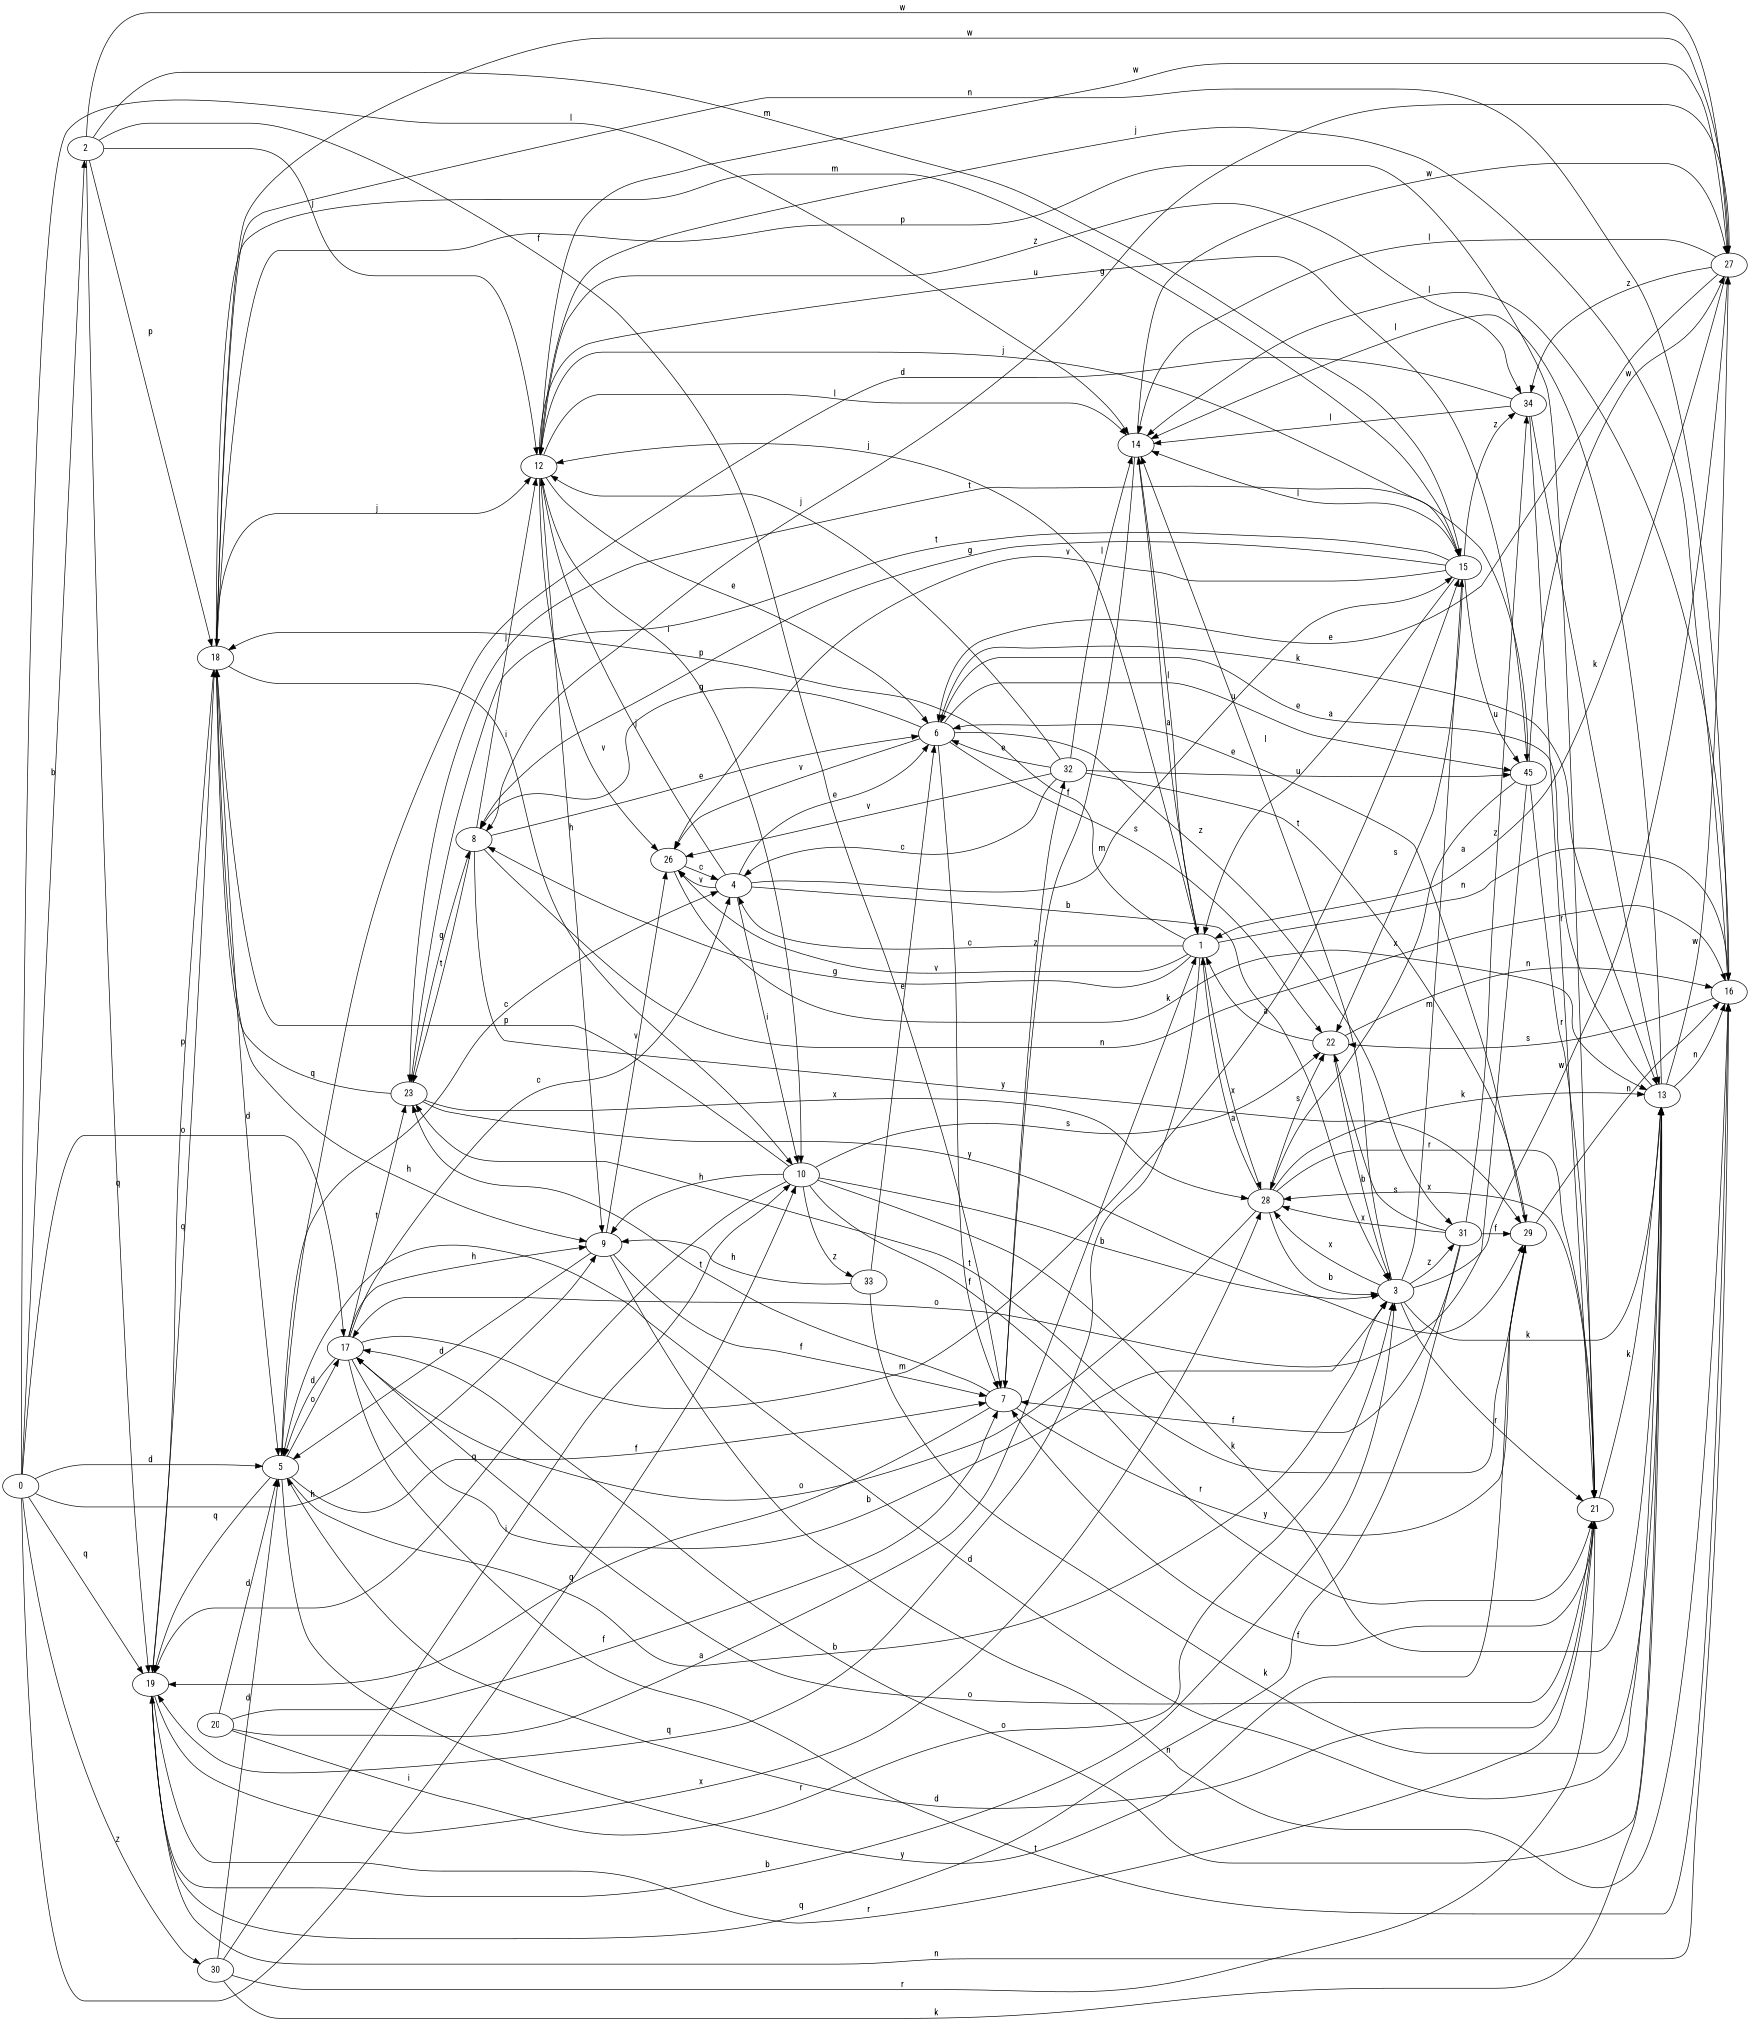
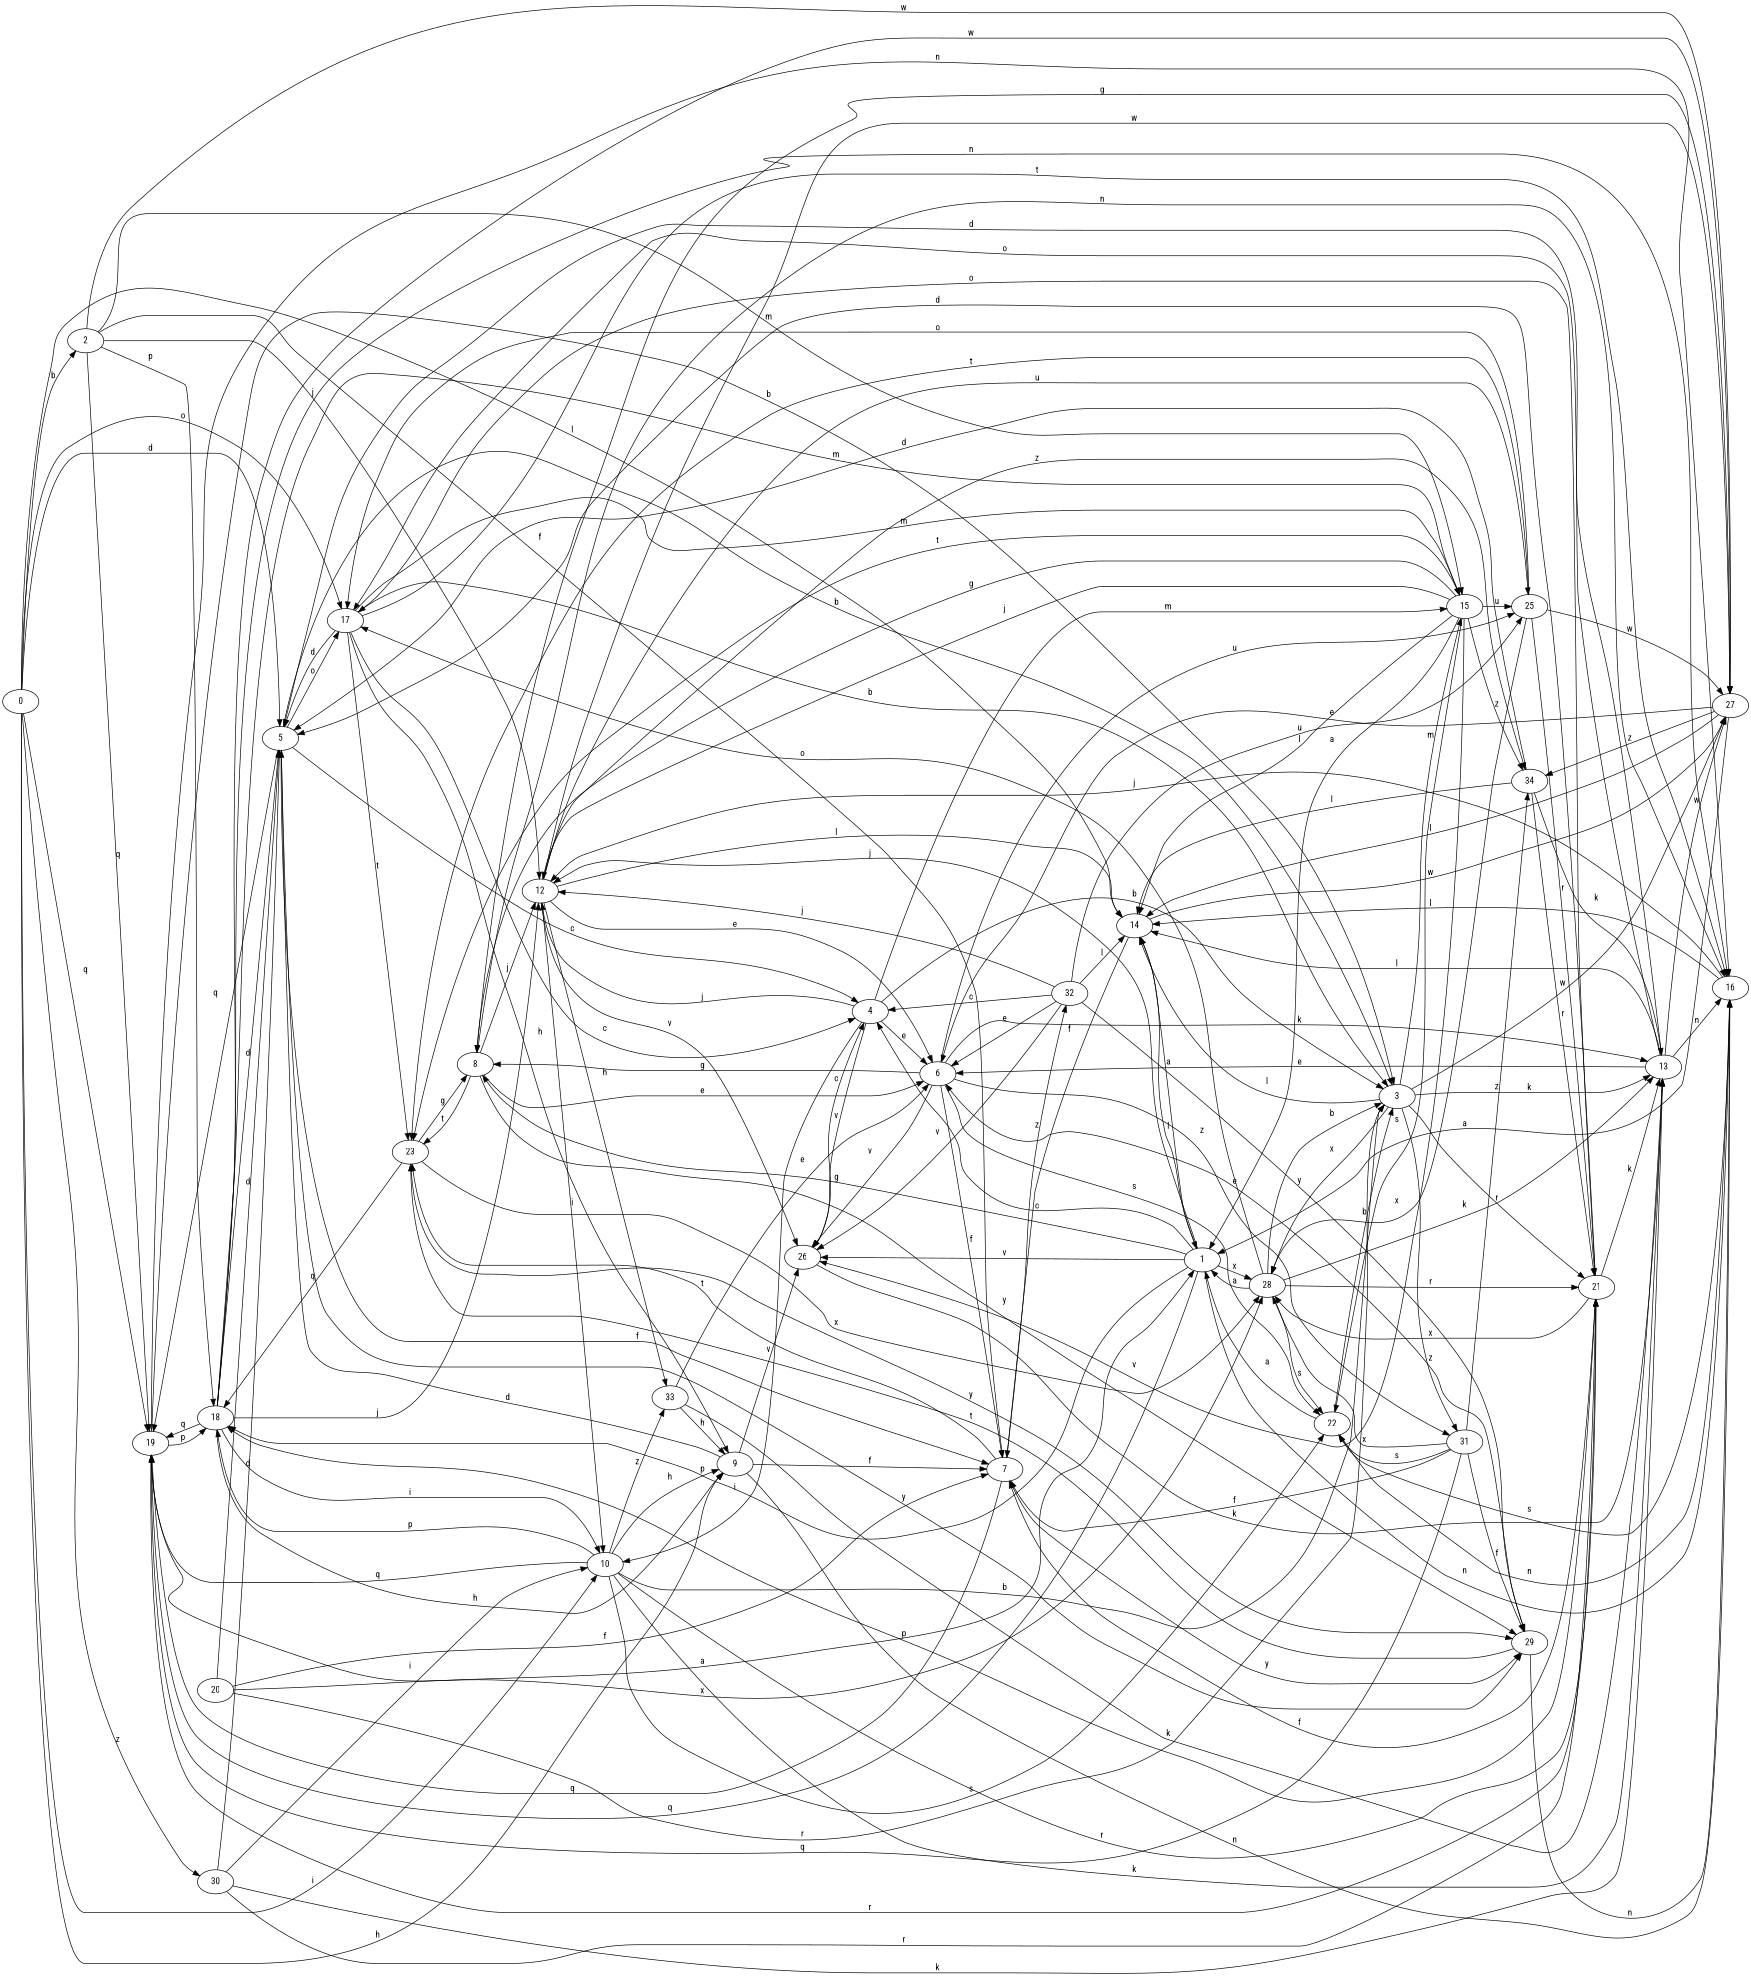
  strict digraph {
    fontname="Roboto Condensed"
    rankdir=LR
    node [fontname="Roboto Condensed"]
    edge [fontname="Roboto Condensed"]
    0
    2
    5
    9
    10
    14
    17
    19
    30
    12
    18
    7
    15
    27
    4
    3
    29
    16
    26
    13
    21
    22
    33
    1
    23
    28
    8
    6
-   25 [label=45]
+   25
    34
    32
    31
    20
    0 -> 2 [label=b]
    0 -> 5 [label=d]
    0 -> 9 [label=h]
    0 -> 10 [label=i]
    0 -> 14 [label=l]
    0 -> 17 [label=o]
    0 -> 19 [label=q]
    0 -> 30 [label=z]
    2 -> 19 [label=q]
    2 -> 12 [label=j]
    2 -> 18 [label=p]
    2 -> 7 [label=f]
    2 -> 15 [label=m]
    2 -> 27 [label=w]
    5 -> 17 [label=o]
    5 -> 19 [label=q]
    5 -> 7 [label=f]
    5 -> 4 [label=c]
    5 -> 3 [label=b]
    5 -> 29 [label=y]
    9 -> 5 [label=d]
    9 -> 7 [label=f]
    9 -> 16 [label=n]
    9 -> 26 [label=v]
    10 -> 9 [label=h]
    10 -> 19 [label=q]
    10 -> 18 [label=p]
    10 -> 3 [label=b]
    10 -> 13 [label=k]
    10 -> 21 [label=r]
    10 -> 22 [label=s]
    10 -> 33 [label=z]
    14 -> 7 [label=f]
    14 -> 27 [label=w]
    14 -> 1 [label=a]
    17 -> 5 [label=d]
    17 -> 9 [label=h]
    17 -> 15 [label=m]
    17 -> 4 [label=c]
    17 -> 3 [label=b]
    17 -> 16 [label=t]
    17 -> 23 [label=t]
    19 -> 18 [label=p]
    19 -> 3 [label=b]
    19 -> 16 [label=n]
    19 -> 21 [label=r]
    19 -> 28 [label=x]
    30 -> 5 [label=d]
    30 -> 10 [label=i]
    30 -> 13 [label=k]
    30 -> 21 [label=r]
-   12 -> 9 [label=h]
+   12 -> 33 [label=h]
    12 -> 10 [label=i]
    12 -> 14 [label=l]
    12 -> 27 [label=w]
    12 -> 26 [label=v]
    12 -> 6 [label=e]
    12 -> 25 [label=u]
    12 -> 34 [label=z]
    18 -> 5 [label=d]
    18 -> 9 [label=h]
    18 -> 10 [label=i]
    18 -> 19 [label=q]
    18 -> 12 [label=j]
    18 -> 15 [label=m]
    18 -> 27 [label=w]
    18 -> 16 [label=n]
    7 -> 19 [label=q]
    7 -> 29 [label=y]
    7 -> 23 [label=t]
    7 -> 32 [label=z]
    15 -> 14 [label=l]
    15 -> 12 [label=j]
    15 -> 26 [label=v]
    15 -> 22 [label=s]
    15 -> 1 [label=a]
    15 -> 23 [label=t]
    15 -> 8 [label=g]
    15 -> 25 [label=u]
    15 -> 34 [label=z]
    27 -> 14 [label=l]
    27 -> 1 [label=a]
    27 -> 8 [label=g]
    27 -> 6 [label=e]
    27 -> 34 [label=z]
    4 -> 10 [label=i]
    4 -> 12 [label=j]
    4 -> 15 [label=m]
    4 -> 3 [label=b]
    4 -> 26 [label=v]
    4 -> 6 [label=e]
    3 -> 14 [label=l]
    3 -> 15 [label=m]
    3 -> 27 [label=w]
    3 -> 13 [label=k]
    3 -> 21 [label=r]
    3 -> 28 [label=x]
    3 -> 31 [label=z]
    29 -> 16 [label=n]
    29 -> 23 [label=t]
    29 -> 6 [label=e]
    16 -> 14 [label=l]
    16 -> 12 [label=j]
    16 -> 22 [label=s]
    26 -> 4 [label=c]
    26 -> 13 [label=k]
    13 -> 5 [label=d]
    13 -> 14 [label=l]
    13 -> 17 [label=o]
    13 -> 27 [label=w]
    13 -> 16 [label=n]
    13 -> 6 [label=e]
    21 -> 5 [label=d]
    21 -> 17 [label=o]
    21 -> 18 [label=p]
    21 -> 7 [label=f]
    21 -> 13 [label=k]
    21 -> 28 [label=x]
    22 -> 3 [label=b]
    22 -> 16 [label=n]
    22 -> 1 [label=a]
    33 -> 9 [label=h]
    33 -> 13 [label=k]
    33 -> 6 [label=e]
    1 -> 14 [label=l]
    1 -> 19 [label=q]
    1 -> 12 [label=j]
    1 -> 18 [label=p]
    1 -> 4 [label=c]
    1 -> 16 [label=n]
    1 -> 26 [label=v]
    1 -> 28 [label=x]
    1 -> 8 [label=g]
    23 -> 18 [label=q]
    23 -> 29 [label=y]
    23 -> 28 [label=x]
    23 -> 8 [label=g]
    28 -> 17 [label=o]
    28 -> 3 [label=b]
    28 -> 13 [label=k]
    28 -> 21 [label=r]
    28 -> 22 [label=s]
    28 -> 1 [label=a]
    8 -> 12 [label=j]
    8 -> 29 [label=y]
    8 -> 16 [label=n]
    8 -> 23 [label=t]
    8 -> 6 [label=e]
    6 -> 7 [label=f]
    6 -> 26 [label=v]
    6 -> 13 [label=k]
    6 -> 22 [label=s]
    6 -> 8 [label=g]
    6 -> 25 [label=u]
    6 -> 31 [label=z]
    25 -> 17 [label=o]
    25 -> 27 [label=w]
    25 -> 21 [label=r]
    25 -> 23 [label=t]
    25 -> 28 [label=x]
    34 -> 5 [label=d]
    34 -> 14 [label=l]
    34 -> 13 [label=k]
    34 -> 21 [label=r]
    32 -> 14 [label=l]
    32 -> 12 [label=j]
    32 -> 4 [label=c]
-   32 -> 29 [label=t]
+   32 -> 29 [label=y]
    32 -> 26 [label=v]
    32 -> 6 [label=e]
    32 -> 25 [label=u]
    31 -> 19 [label=q]
    31 -> 7 [label=f]
    31 -> 29 [label=f]
    31 -> 22 [label=s]
    31 -> 28 [label=x]
    31 -> 34 [label=z]
    20 -> 5 [label=d]
    20 -> 7 [label=f]
    20 -> 3 [label=r]
    20 -> 1 [label=a]
  }
